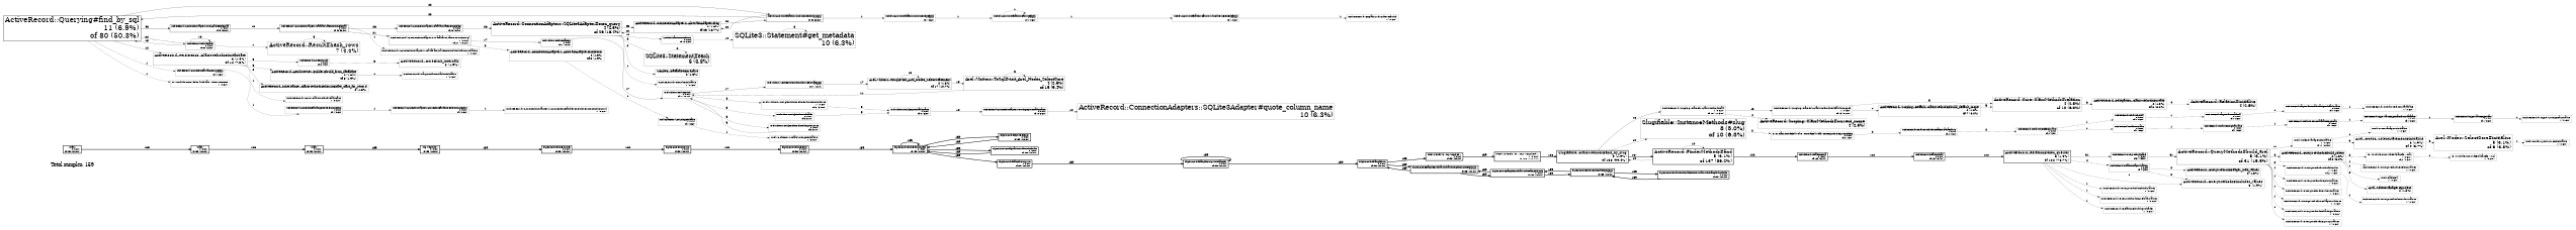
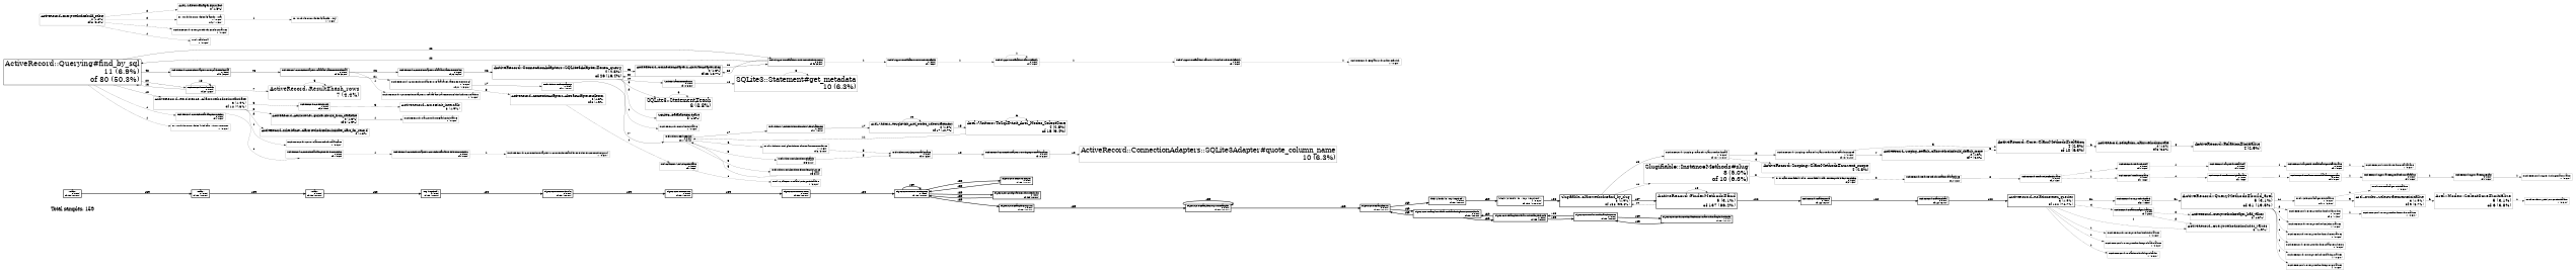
  digraph {
    rankdir=LR
    node [fontsize=10.0 shape=box penwidth=0.5125786163522013]
    edge [penwidth=0.5125786163522013 weight=1]
    n1 [fontsize=24 label="\nTotal samples: 159\l" shape=plaintext penwidth=""]
    n2 [label="block (2 levels) in <top (required)>\n0 (0.0%)\rof 159 (100.0%)\r" penwidth=2.5]
    n3 [fontsize=12.545454545454545 label="block (3 levels) in <top (required)>\n1 (0.6%)\rof 159 (100.0%)\r" penwidth=2.5]
    n4 [fontsize=17.636363636363637 label="Slugifiable::ClassMethods#find_by_slug\n3 (1.9%)\rof 158 (99.4%)\r" penwidth=2.4874213836477987]
    n5 [label="<main>\n0 (0.0%)\rof 159 (100.0%)\r" penwidth=2.5]
    n6 [label="<main>\n0 (0.0%)\rof 159 (100.0%)\r" penwidth=2.5]
    n7 [label="<top (required)>\n0 (0.0%)\rof 159 (100.0%)\r" penwidth=2.5]
    n8 [label="RSpec::Core::Runner.invoke\n0 (0.0%)\rof 159 (100.0%)\r" penwidth=2.5]
    n9 [label="RSpec::Core::Runner.run\n0 (0.0%)\rof 159 (100.0%)\r" penwidth=2.5]
    n10 [label="RSpec::Core::Runner#run\n0 (0.0%)\rof 159 (100.0%)\r" penwidth=2.5]
    n11 [label="RSpec::Core::Runner#run_specs\n0 (0.0%)\rof 159 (100.0%)\r" penwidth=2.5]
    n12 [label="RSpec::Core::Reporter#report\n0 (0.0%)\rof 159 (100.0%)\r" penwidth=2.5]
    n13 [label="RSpec::Core::Configuration#with_suite_hooks\n0 (0.0%)\rof 159 (100.0%)\r" penwidth=2.5]
    n14 [label="RSpec::Core::ExampleGroup.run\n0 (0.0%)\rof 159 (100.0%)\r" penwidth=2.5]
    n15 [label="RSpec::Core::ExampleGroup.run_examples\n0 (0.0%)\rof 159 (100.0%)\r" penwidth=2.5]
    n16 [label="RSpec::Core::Example#run\n0 (0.0%)\rof 159 (100.0%)\r" penwidth=2.5]
    n17 [label="RSpec::Core::Example#with_around_and_singleton_context_hooks\n0 (0.0%)\rof 159 (100.0%)\r" penwidth=2.5]
    n18 [label="RSpec::Core::Hooks::HookCollections#run_around_example_hooks_for\n0 (0.0%)\rof 159 (100.0%)\r" penwidth=2.5]
    n19 [label="RSpec::Core::Hooks::HookCollections#run\n0 (0.0%)\rof 159 (100.0%)\r" penwidth=2.5]
    n20 [label="RSpec::Core::Example#with_around_example_hooks\n0 (0.0%)\rof 159 (100.0%)\r" penwidth=2.5]
    n21 [fontsize=22.727272727272727 label="ActiveRecord::FinderMethods#find\n5 (3.1%)\rof 137 (86.2%)\r" penwidth=2.2232704402515724]
    n22 [fontsize=12.545454545454545 label="ActiveRecord::Scoping::Named::ClassMethods#all\n1 (0.6%)\rof 18 (11.3%)\r" penwidth=0.7264150943396226]
    n23 [fontsize=30.363636363636363 label="Slugifiable::InstanceMethods#slug\n8 (5.0%)\rof 10 (6.3%)\r" penwidth=0.6257861635220126]
    n24 [label="<main>\n0 (0.0%)\rof 159 (100.0%)\r" penwidth=2.5]
    n25 [label="ActiveRecord::Relation#to_a\n0 (0.0%)\rof 122 (76.7%)\r" penwidth=2.0345911949685536]
    n26 [fontsize=12.545454545454545 label="ActiveRecord::Scoping::Named::ClassMethods#default_scoped\n1 (0.6%)\rof 13 (8.2%)\r" penwidth=0.6635220125786163]
    n27 [fontsize=20.18181818181818 label="ActiveRecord::Scoping::ClassMethods#current_scope\n4 (2.5%)\r" penwidth=0.550314465408805]
    n28 [label="#<#<Class:0x007f85e477e478>:0x007f85e477e4f0>#__temp__57375627e616d656\n0 (0.0%)\rof 2 (1.3%)\r" penwidth=0.5251572327044025]
    n29 [label="ActiveRecord::Relation#load\n0 (0.0%)\rof 122 (76.7%)\r" penwidth=2.0345911949685536]
    n30 [fontsize=17.636363636363637 label="ActiveRecord::Relation#exec_queries\n3 (1.9%)\rof 122 (76.7%)\r" penwidth=2.0345911949685536]
    n31 [label="ActiveRecord::QueryMethods#arel\n0 (0.0%)\rof 31 (19.5%)\r" penwidth=0.889937106918239]
    n32 [label="ActiveRecord::Relation#eager_loading?\n0 (0.0%)\rof 4 (2.5%)\r" penwidth=0.550314465408805]
    n33 [fontsize=17.636363636363637 label="ActiveRecord::QueryMethods#includes_values\n3 (1.9%)\r" penwidth=0.5377358490566038]
    n34 [fontsize=12.545454545454545 label="ActiveRecord::QueryMethods#bind_values\n1 (0.6%)\r"]
    n35 [fontsize=12.545454545454545 label="ActiveRecord::QueryMethods#preload_values\n1 (0.6%)\r"]
    n36 [fontsize=12.545454545454545 label="ActiveRecord::Relation#build_preloader\n1 (0.6%)\r"]
    n37 [fontsize=38.0 label="ActiveRecord::Querying#find_by_sql\n11 (6.9%)\rof 80 (50.3%)\r" penwidth=1.5062893081761006]
    n38 [label="ActiveRecord::ConnectionAdapters::QueryCache#select_all\n0 (0.0%)\rof 48 (30.2%)\r" penwidth=1.1037735849056602]
    n39 [label="ActiveSupport::Notifications::Instrumenter#instrument\n0 (0.0%)\rof 45 (28.3%)\r" penwidth=1.0660377358490565]
    n40 [label="ActiveRecord::Result#each\n0 (0.0%)\rof 20 (12.6%)\r" penwidth=0.7515723270440251]
    n41 [fontsize=17.636363636363637 label="ActiveRecord::Persistence::ClassMethods#instantiate\n3 (1.9%)\rof 12 (7.5%)\r" penwidth=0.6509433962264151]
    n42 [label="ActiveRecord::ConnectionHandling#connection\n0 (0.0%)\rof 1 (0.6%)\r"]
    n43 [fontsize=12.545454545454545 label="#<Module:0x007f85e415d5a8>.instrumenter\n1 (0.6%)\r"]
    n44 [fontsize=22.727272727272727 label="ActiveRecord::QueryMethods#build_arel\n5 (3.1%)\rof 31 (19.5%)\r" penwidth=0.889937106918239]
    n45 [fontsize=15.09090909090909 label="ActiveRecord::QueryMethods#eager_load_values\n2 (1.3%)\r" penwidth=0.5251572327044025]
    n46 [label="ActiveRecord::ConnectionAdapters::DatabaseStatements#select_all\n0 (0.0%)\rof 48 (30.2%)\r" penwidth=1.1037735849056602]
    n47 [fontsize=15.09090909090909 label="ActiveRecord::ConnectionAdapters::AbstractAdapter#log\n2 (1.3%)\rof 25 (15.7%)\r" penwidth=0.8144654088050314]
    n48 [label="ActiveSupport::Notifications::Instrumenter#finish\n0 (0.0%)\rof 1 (0.6%)\r"]
    n49 [fontsize=27.818181818181817 label="ActiveRecord::Result#hash_rows\n7 (4.4%)\r" penwidth=0.5880503144654088]
    n50 [label="ActiveRecord::Core#init_with\n0 (0.0%)\rof 3 (1.9%)\r" penwidth=0.5377358490566038]
    n51 [fontsize=15.09090909090909 label="ActiveRecord::AttributeSet::Builder#build_from_database\n2 (1.3%)\rof 3 (1.9%)\r" penwidth=0.5377358490566038]
    n52 [fontsize=15.09090909090909 label="ActiveRecord::Inheritance::ClassMethods#discriminate_class_for_record\n2 (1.3%)\r" penwidth=0.5251572327044025]
    n53 [fontsize=12.545454545454545 label="ActiveRecord::Core::ClassMethods#allocate\n1 (0.6%)\r"]
    n54 [label="ActiveRecord::ConnectionHandling#retrieve_connection\n0 (0.0%)\rof 1 (0.6%)\r"]
    n55 [label="ActiveRecord::ConnectionAdapters::DatabaseStatements#select\n0 (0.0%)\rof 26 (16.4%)\r" penwidth=0.8270440251572326]
    n56 [fontsize=12.545454545454545 label="ActiveRecord::ConnectionAdapters::DatabaseStatements#to_sql\n1 (0.6%)\rof 21 (13.2%)\r" penwidth=0.7641509433962264]
    n57 [fontsize=12.545454545454545 label="ActiveRecord::ConnectionAdapters::DatabaseStatements#binds_from_relation\n1 (0.6%)\r"]
    n58 [fontsize=20.18181818181818 label="ActiveRecord::ConnectionAdapters::SQLite3Adapter#exec_query\n4 (2.5%)\rof 26 (16.4%)\r" penwidth=0.8270440251572326]
    n59 [label="Arel::Visitors::Reduce#accept\n0 (0.0%)\rof 17 (10.7%)\r" penwidth=0.7138364779874213]
    n60 [fontsize=15.09090909090909 label="ActiveRecord::ConnectionAdapters::AbstractAdapter#collector\n2 (1.3%)\rof 3 (1.9%)\r" penwidth=0.5377358490566038]
    n61 [label="ActiveSupport::Notifications::Fanout#finish\n0 (0.0%)\rof 1 (0.6%)\r"]
    n62 [fontsize=12.545454545454545 label="Arel::SelectManager#initialize\n1 (0.6%)\rof 11 (6.9%)\r" penwidth=0.6383647798742138]
    n63 [fontsize=15.09090909090909 label="ActiveRecord::QueryMethods#build_select\n2 (1.3%)\rof 8 (5.0%)\r" penwidth=0.60062893081761]
    n64 [fontsize=12.545454545454545 label="ActiveRecord::QueryMethods#build_order\n1 (0.6%)\rof 2 (1.3%)\r" penwidth=0.5251572327044025]
    n65 [fontsize=12.545454545454545 label="ActiveRecord::QueryMethods#joins_values\n1 (0.6%)\r"]
    n66 [fontsize=12.545454545454545 label="ActiveRecord::QueryMethods#where_values\n1 (0.6%)\r"]
    n67 [fontsize=12.545454545454545 label="ActiveRecord::QueryMethods#collapse_wheres\n1 (0.6%)\r"]
    n68 [fontsize=12.545454545454545 label="ActiveRecord::QueryMethods#having_values\n1 (0.6%)\r"]
    n69 [fontsize=12.545454545454545 label="ActiveRecord::QueryMethods#group_values\n1 (0.6%)\r"]
    n70 [fontsize=17.636363636363637 label="Arel::Nodes::SelectStatement#initialize\n3 (1.9%)\rof 9 (5.7%)\r" penwidth=0.6132075471698113]
    n71 [fontsize=12.545454545454545 label="Arel::TreeManager#initialize\n1 (0.6%)\r"]
    n72 [fontsize=15.09090909090909 label="Arel::SelectManager#project\n2 (1.3%)\r" penwidth=0.5251572327044025]
    n73 [fontsize=12.545454545454545 label="#<Module:0x007f85e43acef8>.star\n1 (0.6%)\rof 2 (1.3%)\r" penwidth=0.5251572327044025]
    n74 [fontsize=12.545454545454545 label="ActiveRecord::QueryMethods#select_values\n1 (0.6%)\r"]
    n75 [fontsize=12.545454545454545 label="Arel::Table#[]\n1 (0.6%)\r"]
    n76 [fontsize=12.545454545454545 label="ActiveRecord::QueryMethods#order_values\n1 (0.6%)\r"]
    n77 [label="SQLite3::Statement#columns\n0 (0.0%)\rof 10 (6.3%)\r" penwidth=0.6257861635220126]
    n78 [fontsize=25.272727272727273 label="SQLite3::Statement#each\n6 (3.8%)\r" penwidth=0.5754716981132075]
    n79 [fontsize=15.09090909090909 label="SQLite3::Database#prepare\n2 (1.3%)\r" penwidth=0.5251572327044025]
    n80 [fontsize=12.545454545454545 label="ActiveRecord::Result#initialize\n1 (0.6%)\r"]
    n81 [fontsize=35.45454545454545 label="SQLite3::Statement#get_metadata\n10 (6.3%)\r" penwidth=0.6257861635220126]
    n82 [label="Arel::Visitors::Reduce#visit\n0 (0.0%)\rof 17 (10.7%)\r" penwidth=0.7138364779874213]
    n83 [label="Arel::Collectors::SQLString#initialize\n0 (0.0%)\rof 1 (0.6%)\r"]
    n84 [fontsize=20.18181818181818 label="ActiveRecord::Core::ClassMethods#relation\n4 (2.5%)\rof 10 (6.3%)\r" penwidth=0.6257861635220126]
    n85 [fontsize=15.09090909090909 label="ActiveRecord::Scoping::Default::ClassMethods#build_default_scope\n2 (1.3%)\rof 7 (4.4%)\r" penwidth=0.5880503144654088]
    n86 [label="Arel::Visitors::SQLite#visit_Arel_Nodes_SelectStatement\n0 (0.0%)\rof 17 (10.7%)\r" penwidth=0.7138364779874213]
    n87 [fontsize=15.09090909090909 label="Arel::Visitors::ToSql#visit_Arel_Nodes_SelectStatement\n2 (1.3%)\rof 17 (10.7%)\r" penwidth=0.7138364779874213]
    n88 [fontsize=20.18181818181818 label="Arel::Visitors::ToSql#visit_Arel_Nodes_SelectCore\n4 (2.5%)\rof 15 (9.4%)\r" penwidth=0.6886792452830188]
    n89 [fontsize=12.545454545454545 label="Arel::Visitors::ToSql#visit_Arel_Attributes_Attribute\n1 (0.6%)\rof 6 (3.8%)\r" penwidth=0.5754716981132075]
    n90 [label="Arel::Visitors::ToSql#visit_Arel_Nodes_JoinSource\n0 (0.0%)\rof 5 (3.1%)\r" penwidth=0.5628930817610063]
    n91 [label="Arel::Visitors::ToSql#visit_Arel_Table\n0 (0.0%)\rof 5 (3.1%)\r" penwidth=0.5628930817610063]
    n92 [label="Arel::Visitors::ToSql#quote_table_name\n0 (0.0%)\rof 10 (6.3%)\r" penwidth=0.6257861635220126]
    n93 [fontsize=15.09090909090909 label="ActiveRecord::Delegation::ClassMethods#create\n2 (1.3%)\rof 6 (3.8%)\r" penwidth=0.5754716981132075]
    n94 [fontsize=17.636363636363637 label="ActiveRecord::Core#init_internals\n3 (1.9%)\r" penwidth=0.5377358490566038]
    n95 [fontsize=12.545454545454545 label="ActiveRecord::LazyAttributeHash#initialize\n1 (0.6%)\r"]
    n96 [fontsize=22.727272727272727 label="Arel::Nodes::SelectCore#initialize\n5 (3.1%)\rof 6 (3.8%)\r" penwidth=0.5754716981132075]
    n97 [label="ActiveRecord::ConnectionAdapters::Quoting#quote_table_name\n0 (0.0%)\rof 10 (6.3%)\r" penwidth=0.6257861635220126]
    n98 [fontsize=35.45454545454545 label="ActiveRecord::ConnectionAdapters::SQLite3Adapter#quote_column_name\n10 (6.3%)\r" penwidth=0.6257861635220126]
    n99 [fontsize=20.18181818181818 label="ActiveRecord::Relation#initialize\n4 (2.5%)\r" penwidth=0.550314465408805]
    n100 [label="ActiveRecord::AttributeMethods::Read#_read_attribute\n0 (0.0%)\rof 2 (1.3%)\r" penwidth=0.5251572327044025]
    n101 [fontsize=12.545454545454545 label="Arel::Nodes::JoinSource#initialize\n1 (0.6%)\r"]
    n102 [fontsize=12.545454545454545 label="#<Module:0x007f85e43acef8>.sql\n1 (0.6%)\r"]
    n103 [fontsize=12.545454545454545 label="Arel::Collectors::PlainString#initialize\n1 (6.6%)\r"]
    n104 [label="ActiveRecord::AttributeSet#fetch_value\n0 (0.0%)\rof 2 (1.3%)\r" penwidth=0.5251572327044025]
    n105 [label="ActiveRecord::Attribute#value\n0 (0.0%)\rof 1 (0.6%)\r"]
    n106 [label="ActiveRecord::AttributeSet#[]\n0 (0.0%)\rof 1 (0.6%)\r"]
    n107 [label="ActiveRecord::Attribute#original_value\n0 (0.0%)\rof 1 (0.6%)\r"]
    n108 [label="ActiveRecord::LazyAttributeHash#[]\n0 (0.0%)\rof 1 (0.6%)\r"]
    n109 [label="ActiveRecord::Attribute::FromDatabase#type_cast\n0 (0.0%)\rof 1 (0.6%)\r"]
    n110 [fontsize=12.545454545454545 label="ActiveRecord::ConnectionAdapters::ConnectionHandler#retrieve_connection_pool\n1 (0.6%)\r"]
    n111 [label="ActiveRecord::ConnectionAdapters::ConnectionHandler#retrieve_connection\n0 (0.0%)\rof 1 (0.6%)\r"]
    n112 [fontsize=12.545454545454545 label="ActiveRecord::ExplainSubscriber#finish\n1 (0.6%)\r"]
    n113 [label="ActiveSupport::Notifications::Fanout::Subscribers::Evented#finish\n0 (0.0%)\rof 1 (0.6%)\r"]
    n114 [fontsize=12.545454545454545 label="ActiveRecord::Attribute.from_database\n1 (0.6%)\r"]
    n115 [label="ActiveRecord::LazyAttributeHash#assign_default_value\n0 (0.0%)\rof 1 (0.6%)\r"]
    n116 [fontsize=12.545454545454545 label="ActiveRecord::Type::String#cast_value\n1 (0.6%)\r"]
    n117 [label="ActiveRecord::Type::Value#type_cast\n0 (0.0%)\rof 1 (0.6%)\r"]
    n118 [label="ActiveRecord::Type::Value#type_cast_from_database\n0 (0.0%)\rof 1 (0.6%)\r"]
    n2 -> n3 [label=159 penwidth=2.5 weight=159]
    n3 -> n4 [label=158 penwidth=2.4874213836477987 weight=158]
    n4 -> n21 [label=137 penwidth=2.2232704402515724 weight=137]
    n4 -> n22 [label=18 penwidth=0.7264150943396226 weight=18]
    n4 -> n23 [label=10 penwidth=0.6257861635220126 weight=10]
    n5 -> n6 [label=159 penwidth=2.5 weight=159]
    n6 -> n7 [label=159 penwidth=2.5 weight=159]
    n7 -> n8 [label=159 penwidth=2.5 weight=159]
    n8 -> n9 [label=159 penwidth=2.5 weight=159]
    n9 -> n10 [label=159 penwidth=2.5 weight=159]
    n10 -> n11 [label=159 penwidth=2.5 weight=159]
    n11 -> n11 [label=159 penwidth=2.5 weight=159]
    n11 -> n12 [label=159 penwidth=2.5 weight=159]
    n11 -> n13 [label=159 penwidth=2.5 weight=159]
    n11 -> n14 [label=159 penwidth=2.5 weight=159]
    n12 -> n11 [label=159 penwidth=2.5 weight=159]
    n13 -> n11 [label=159 penwidth=2.5 weight=159]
    n14 -> n15 [label=159 penwidth=2.5 weight=159]
    n15 -> n15 [label=159 penwidth=2.5 weight=159]
    n15 -> n16 [label=159 penwidth=2.5 weight=159]
    n16 -> n2 [label=159 penwidth=2.5 weight=159]
    n16 -> n17 [label=159 penwidth=2.5 weight=159]
    n17 -> n16 [label=159 penwidth=2.5 weight=159]
    n17 -> n20 [label=159 penwidth=2.5 weight=159]
    n18 -> n19 [label=159 penwidth=2.5 weight=159]
    n19 -> n18 [label=159 penwidth=2.5 weight=159]
    n19 -> n20 [label=159 penwidth=2.5 weight=159]
    n20 -> n17 [label=159 penwidth=2.5 weight=159]
    n20 -> n19 [label=159 penwidth=2.5 weight=159]
    n21 -> n4 [label=10 penwidth=0.6257861635220126 weight=10]
    n21 -> n21 [label=10 penwidth=0.6257861635220126 weight=10]
    n21 -> n25 [label=122 penwidth=2.0345911949685536 weight=122]
    n22 -> n26 [label=13 penwidth=0.6635220125786163 weight=13]
    n22 -> n27 [label=4 penwidth=0.550314465408805 weight=4]
    n23 -> n28 [label=2 penwidth=0.5251572327044025 weight=2]
    n24 -> n5 [label=159 penwidth=2.5 weight=159]
    n25 -> n29 [label=122 penwidth=2.0345911949685536 weight=122]
    n26 -> n84 [label=5 penwidth=0.5628930817610063 weight=5]
    n26 -> n85 [label=7 penwidth=0.5880503144654088 weight=7]
    n28 -> n100 [label=2 penwidth=0.5251572327044025 weight=2]
    n29 -> n30 [label=122 penwidth=2.0345911949685536 weight=122]
    n30 -> n31 [label=31 penwidth=0.889937106918239 weight=31]
    n30 -> n32 [label=4 penwidth=0.550314465408805 weight=4]
    n30 -> n33 [label=1]
    n30 -> n34 [label=1]
    n30 -> n35 [label=1]
    n30 -> n36 [label=1]
    n31 -> n44 [label=31 penwidth=0.889937106918239 weight=31]
    n32 -> n33 [label=2 penwidth=0.5251572327044025 weight=2]
    n32 -> n45 [label=2 penwidth=0.5251572327044025 weight=2]
    n37 -> n38 [label=48 penwidth=1.1037735849056602 weight=48]
    n37 -> n39 [label=22 penwidth=0.7767295597484276 weight=22]
    n37 -> n40 [label=20 penwidth=0.7515723270440251 weight=20]
    n37 -> n41 [label=12 penwidth=0.6509433962264151 weight=12]
    n37 -> n42 [label=1]
    n37 -> n43 [label=1]
    n38 -> n46 [label=48 penwidth=1.1037735849056602 weight=48]
    n39 -> n37 [label=22 penwidth=0.7767295597484276 weight=22]
    n39 -> n47 [label=22 penwidth=0.7767295597484276 weight=22]
    n39 -> n48 [label=1]
    n40 -> n37 [label=13 penwidth=0.6635220125786163 weight=13]
    n40 -> n40 [label=13 penwidth=0.6635220125786163 weight=13]
    n40 -> n49 [label=7 penwidth=0.5880503144654088 weight=7]
    n41 -> n50 [label=3 penwidth=0.5377358490566038 weight=3]
    n41 -> n51 [label=3 penwidth=0.5377358490566038 weight=3]
    n41 -> n52 [label=2 penwidth=0.5251572327044025 weight=2]
    n41 -> n53 [label=1]
    n42 -> n54 [label=1]
    n44 -> n62 [label=11 penwidth=0.6383647798742138 weight=11]
-   n44 -> n63 [label=8 penwidth=0.60062893081761 weight=8]
    n44 -> n64 [label=2 penwidth=0.5251572327044025 weight=2]
    n44 -> n65 [label=1]
    n44 -> n66 [label=1]
    n44 -> n67 [label=1]
    n44 -> n68 [label=1]
    n44 -> n69 [label=1]
    n46 -> n55 [label=26 penwidth=0.8270440251572326 weight=26]
    n46 -> n56 [label=21 penwidth=0.7641509433962264 weight=21]
    n46 -> n57 [label=1]
    n47 -> n39 [label=23 penwidth=0.7893081761006289 weight=23]
    n47 -> n58 [label=22 penwidth=0.7767295597484276 weight=22]
    n48 -> n61 [label=1]
    n49 -> n49 [label=5 penwidth=0.5628930817610063 weight=5]
    n50 -> n94 [label=3 penwidth=0.5377358490566038 weight=3]
    n51 -> n95 [label=1]
    n54 -> n111 [label=1]
    n55 -> n58 [label=26 penwidth=0.8270440251572326 weight=26]
    n56 -> n59 [label=17 penwidth=0.7138364779874213 weight=17]
    n56 -> n60 [label=3 penwidth=0.5377358490566038 weight=3]
    n58 -> n47 [label=25 penwidth=0.8144654088050314 weight=25]
    n58 -> n77 [label=10 penwidth=0.6257861635220126 weight=10]
    n58 -> n78 [label=6 penwidth=0.5754716981132075 weight=6]
    n58 -> n79 [label=2 penwidth=0.5251572327044025 weight=2]
    n58 -> n80 [label=1]
    n59 -> n82 [label=17 penwidth=0.7138364779874213 weight=17]
    n60 -> n83 [label=1]
    n61 -> n61 [label=1]
    n61 -> n113 [label=1]
    n62 -> n70 [label=9 penwidth=0.6132075471698113 weight=9]
    n62 -> n71 [label=1]
    n63 -> n72 [label=2 penwidth=0.5251572327044025 weight=2]
    n63 -> n73 [label=2 penwidth=0.5251572327044025 weight=2]
    n63 -> n74 [label=1]
    n63 -> n75 [label=1]
    n64 -> n76 [label=1]
    n70 -> n96 [label=6 penwidth=0.5754716981132075 weight=6]
    n73 -> n102 [label=1]
    n77 -> n81 [label=10 penwidth=0.6257861635220126 weight=10]
    n78 -> n78 [label=6 penwidth=0.5754716981132075 weight=6]
    n81 -> n81 [label=8 penwidth=0.60062893081761 weight=8]
    n82 -> n86 [label=17 penwidth=0.7138364779874213 weight=17]
    n82 -> n89 [label=6 penwidth=0.5754716981132075 weight=6]
    n82 -> n90 [label=5 penwidth=0.5628930817610063 weight=5]
    n82 -> n91 [label=5 penwidth=0.5628930817610063 weight=5]
    n83 -> n103 [label=1]
    n84 -> n93 [label=6 penwidth=0.5754716981132075 weight=6]
    n85 -> n84 [label=5 penwidth=0.5628930817610063 weight=5]
    n86 -> n87 [label=17 penwidth=0.7138364779874213 weight=17]
    n87 -> n87 [label=15 penwidth=0.6886792452830188 weight=15]
    n87 -> n88 [label=15 penwidth=0.6886792452830188 weight=15]
    n88 -> n82 [label=11 penwidth=0.6383647798742138 weight=11]
    n88 -> n88 [label=6 penwidth=0.5754716981132075 weight=6]
    n89 -> n92 [label=5 penwidth=0.5628930817610063 weight=5]
    n90 -> n82 [label=5 penwidth=0.5628930817610063 weight=5]
    n91 -> n92 [label=5 penwidth=0.5628930817610063 weight=5]
    n92 -> n97 [label=10 penwidth=0.6257861635220126 weight=10]
    n93 -> n99 [label=4 penwidth=0.550314465408805 weight=4]
    n96 -> n101 [label=1]
    n97 -> n98 [label=10 penwidth=0.6257861635220126 weight=10]
    n100 -> n104 [label=2 penwidth=0.5251572327044025 weight=2]
    n104 -> n105 [label=1]
    n104 -> n106 [label=1]
    n105 -> n107 [label=1]
    n106 -> n108 [label=1]
    n107 -> n109 [label=1]
    n108 -> n115 [label=1]
    n109 -> n118 [label=1]
    n111 -> n110 [label=1]
    n113 -> n112 [label=1]
    n115 -> n114 [label=1]
    n117 -> n116 [label=1]
    n118 -> n117 [label=1]
  }
